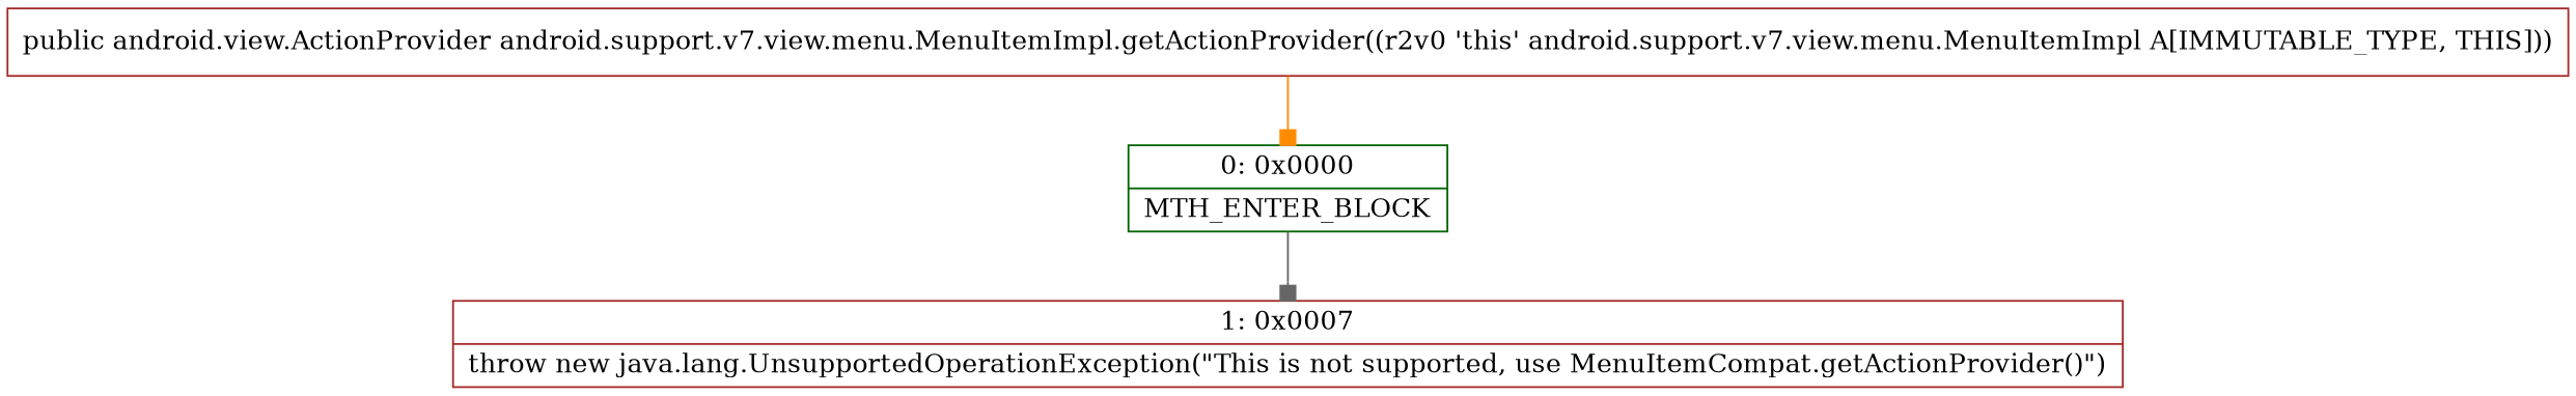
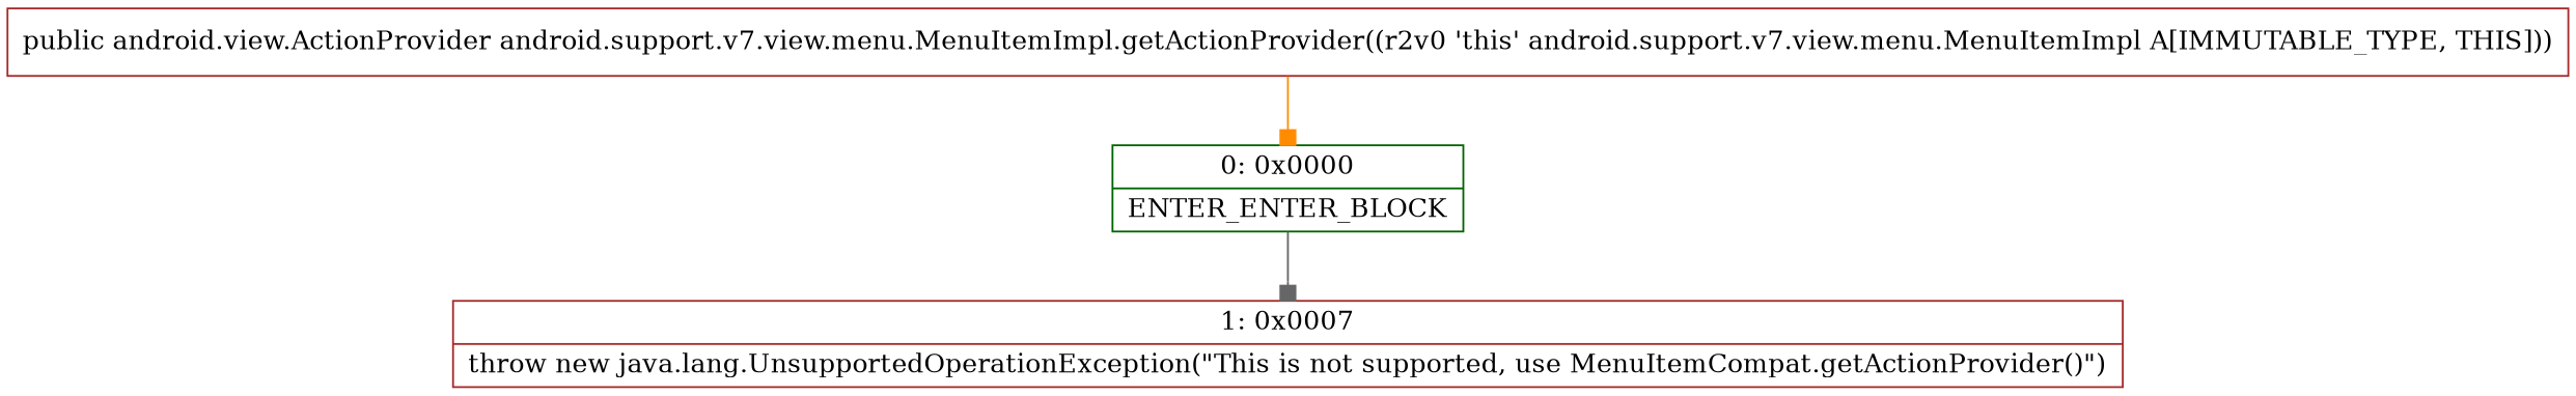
  digraph {
    node [shape=record color=brown]
    edge [arrowhead=box]
-   n1 [label="{0\:\ 0x0000|MTH_ENTER_BLOCK\l}" color=darkgreen]
+   n1 [label="{0\:\ 0x0000|ENTER_ENTER_BLOCK\l}" color=darkgreen]
    n2 [label="{1\:\ 0x0007|throw new java.lang.UnsupportedOperationException(\"This is not supported, use MenuItemCompat.getActionProvider()\")\l}"]
    n3 [label="{public android.view.ActionProvider android.support.v7.view.menu.MenuItemImpl.getActionProvider((r2v0 'this' android.support.v7.view.menu.MenuItemImpl A[IMMUTABLE_TYPE, THIS])) }"]
    n1 -> n2 [color=gray40]
    n3 -> n1 [color=darkorange]
  }
